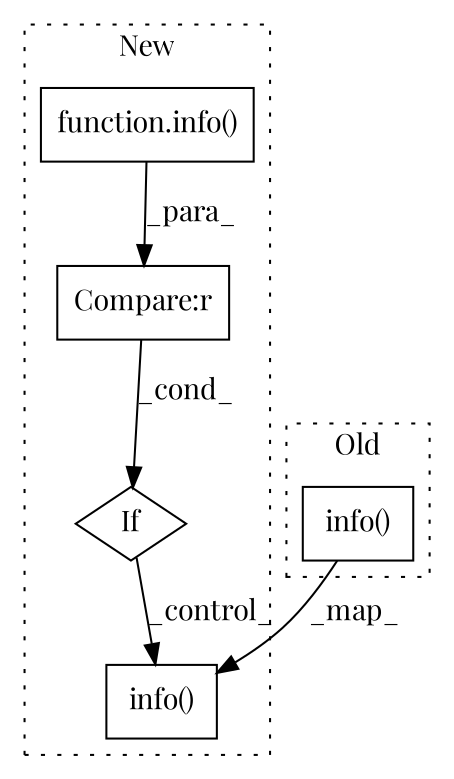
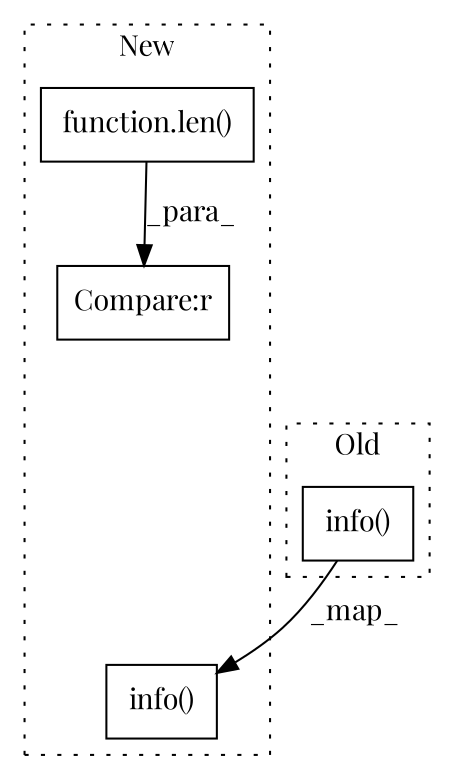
  digraph {
    fontname="Playfair Display"
    node [a=75 fontname="Playfair Display" l="13,1" shape=box]
    edge [fontname="Playfair Display"]
    n1 [label="info()" s="13883,13945"]
-   n2 [a=96 l=3 label=If s=13656 shape=diamond]
    n3 [a=40 l=25 label="Compare:r" s=13659]
-   n4 [l="4,1" label="function.info()" s="13659,13679"]
+   n4 [l="4,1" label="function.len()" s="13659,13679"]
    n5 [label="info()" s="13626,13688"]
    subgraph cluster_1 {
      label=New
      style=dotted
      n1
-     n2
      n3
      n4
    }
    subgraph cluster_2 {
      label=Old
      style=dotted
      n5
    }
-   n2 -> n1 [label=_control_]
-   n3 -> n2 [label=_cond_]
    n4 -> n3 [label=_para_]
    n5 -> n1 [label=_map_]
  }
